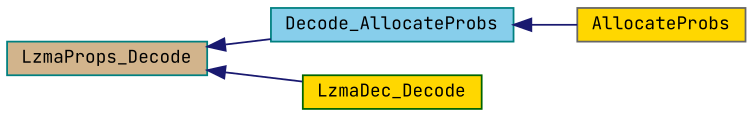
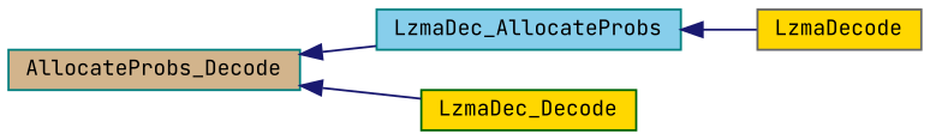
  digraph {
    fontname="JetBrains Mono"
    rankdir=LR
    node [color=teal fillcolor=gold fontname="JetBrains Mono" fontsize=10 shape=record style=filled]
    edge [color=midnightblue dir=back fontname="JetBrains Mono" fontsize=10 labelfontname=Helvetica labelfontsize=10 style=solid]
-   n1 [fillcolor=tan fontcolor=black height=0.2 label=LzmaProps_Decode width=0.4]
-   n2 [fillcolor=skyblue height=0.2 label=Decode_AllocateProbs width=0.4]
+   n1 [fillcolor=tan fontcolor=black height=0.2 label=AllocateProbs_Decode width=0.4]
+   n2 [fillcolor=skyblue height=0.2 label=LzmaDec_AllocateProbs width=0.4]
    n3 [color=darkgreen height=0.2 label=LzmaDec_Decode width=0.4]
-   n4 [color=gray40 height=0.2 label=AllocateProbs width=0.4]
+   n4 [color=gray40 height=0.2 label=LzmaDecode width=0.4]
    n1 -> n2
    n1 -> n3
    n2 -> n4
  }
